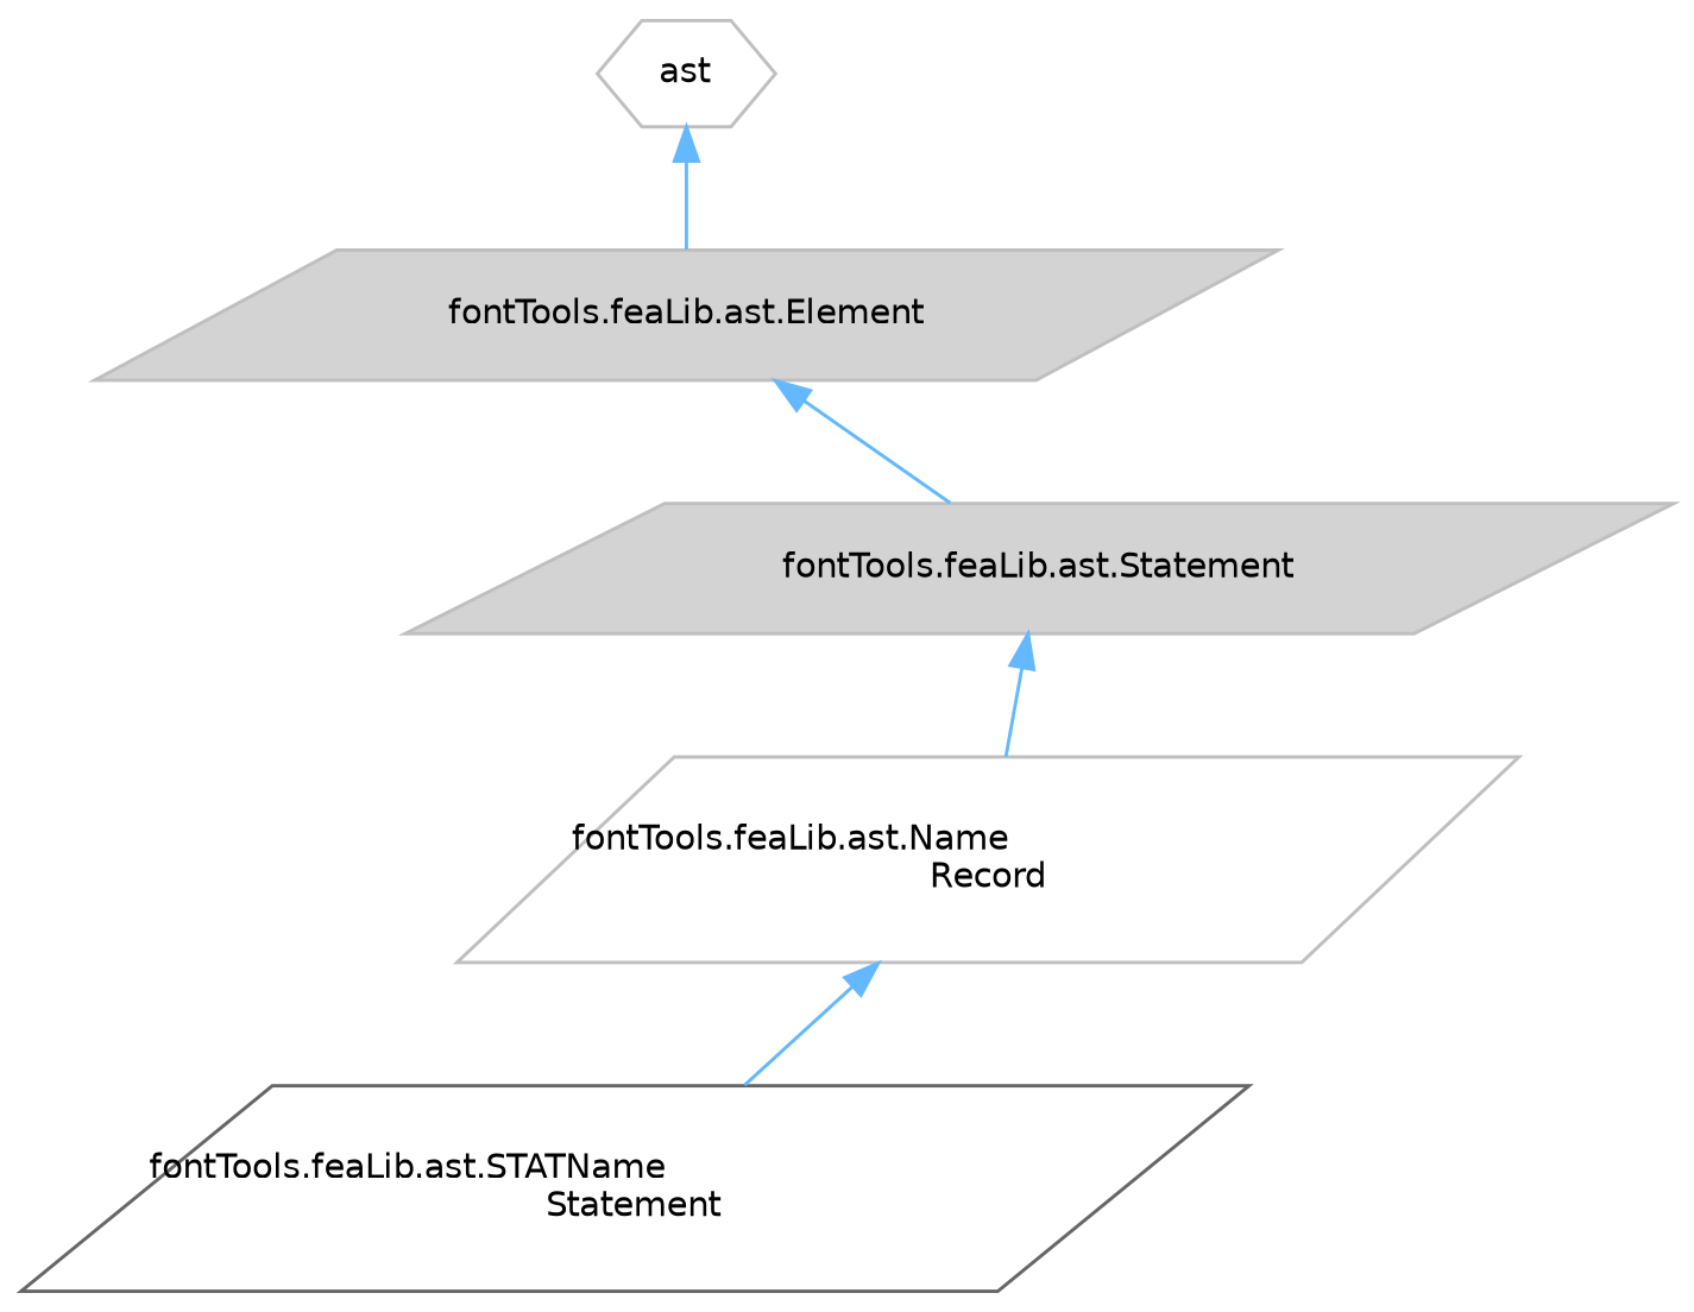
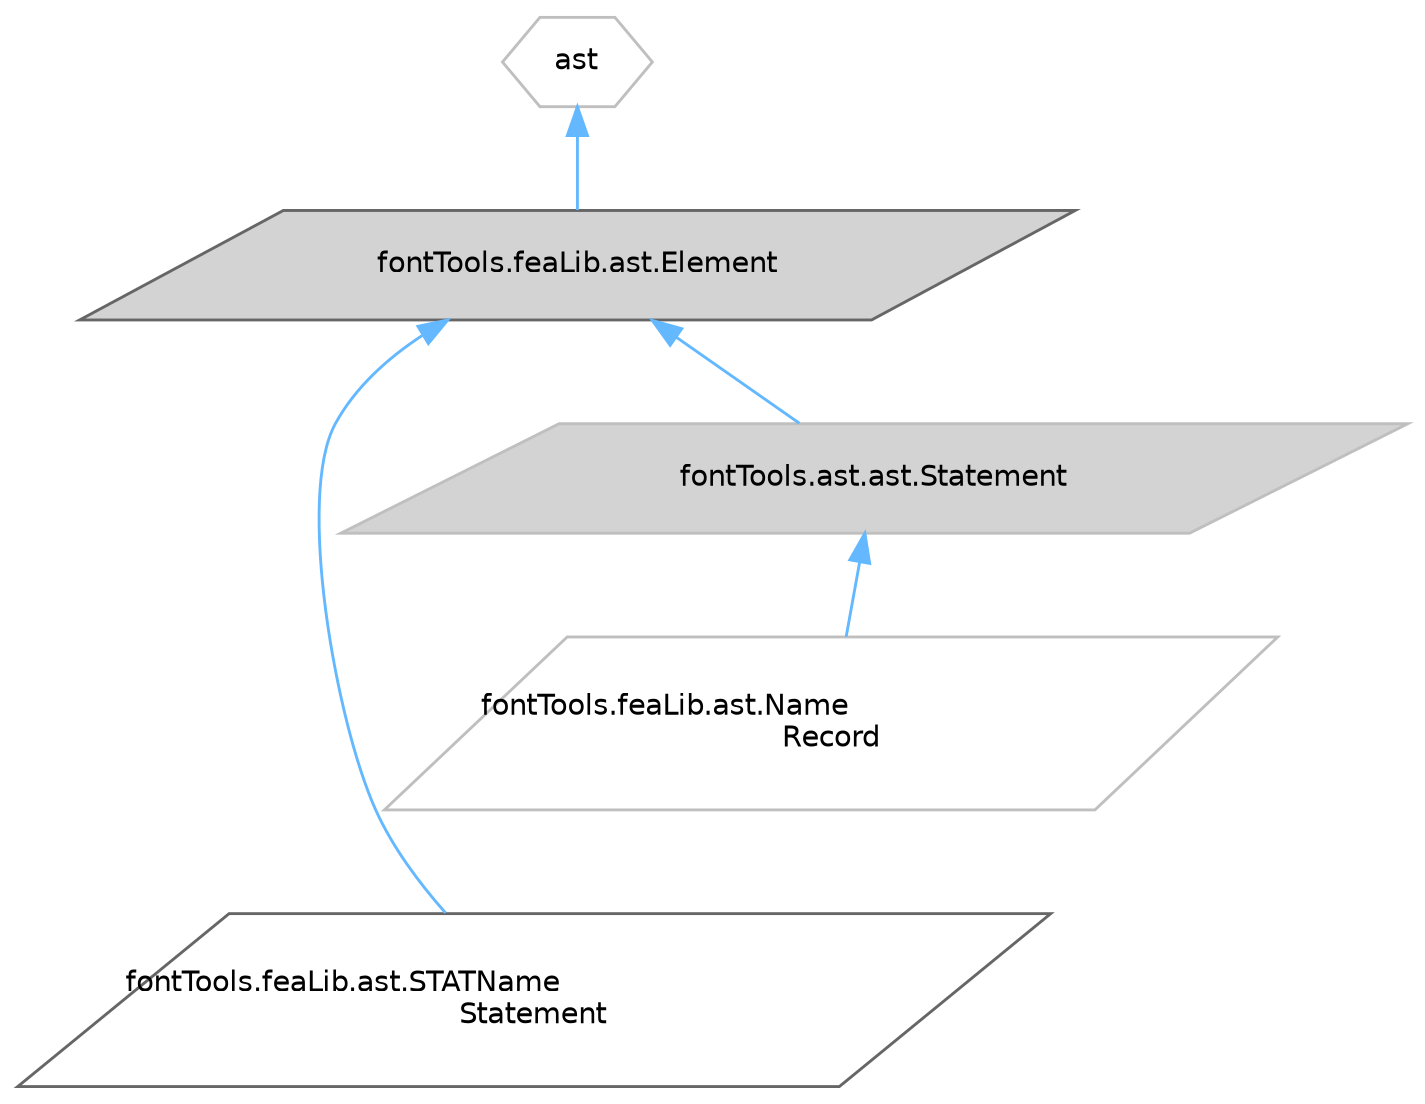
  digraph {
    node [color=grey75 fillcolor=white fontname=Helvetica fontsize=10 shape=parallelogram style=filled]
    edge [color=steelblue1 dir=back fontname=Helvetica fontsize=10 labelfontname=Helvetica labelfontsize=10 style=solid]
    n1 [color=gray40 fontcolor=black height=0.2 label="fontTools.feaLib.ast.STATName\lStatement" width=0.4]
    n2 [height=0.2 label="fontTools.feaLib.ast.Name\lRecord" width=0.4]
-   n3 [fillcolor=lightgrey height=0.2 label="fontTools.feaLib.ast.Statement" width=0.4]
-   n4 [fillcolor=lightgrey height=0.2 label="fontTools.feaLib.ast.Element" width=0.4]
+   n3 [fillcolor=lightgrey height=0.2 label="fontTools.ast.ast.Statement" width=0.4]
+   n4 [color=gray40 fillcolor=lightgrey height=0.2 label="fontTools.feaLib.ast.Element" width=0.4]
    n5 [height=0.2 label=ast shape=hexagon width=0.4]
-   n2 -> n1
+   n4 -> n1
    n3 -> n2
    n4 -> n3
    n5 -> n4
  }
